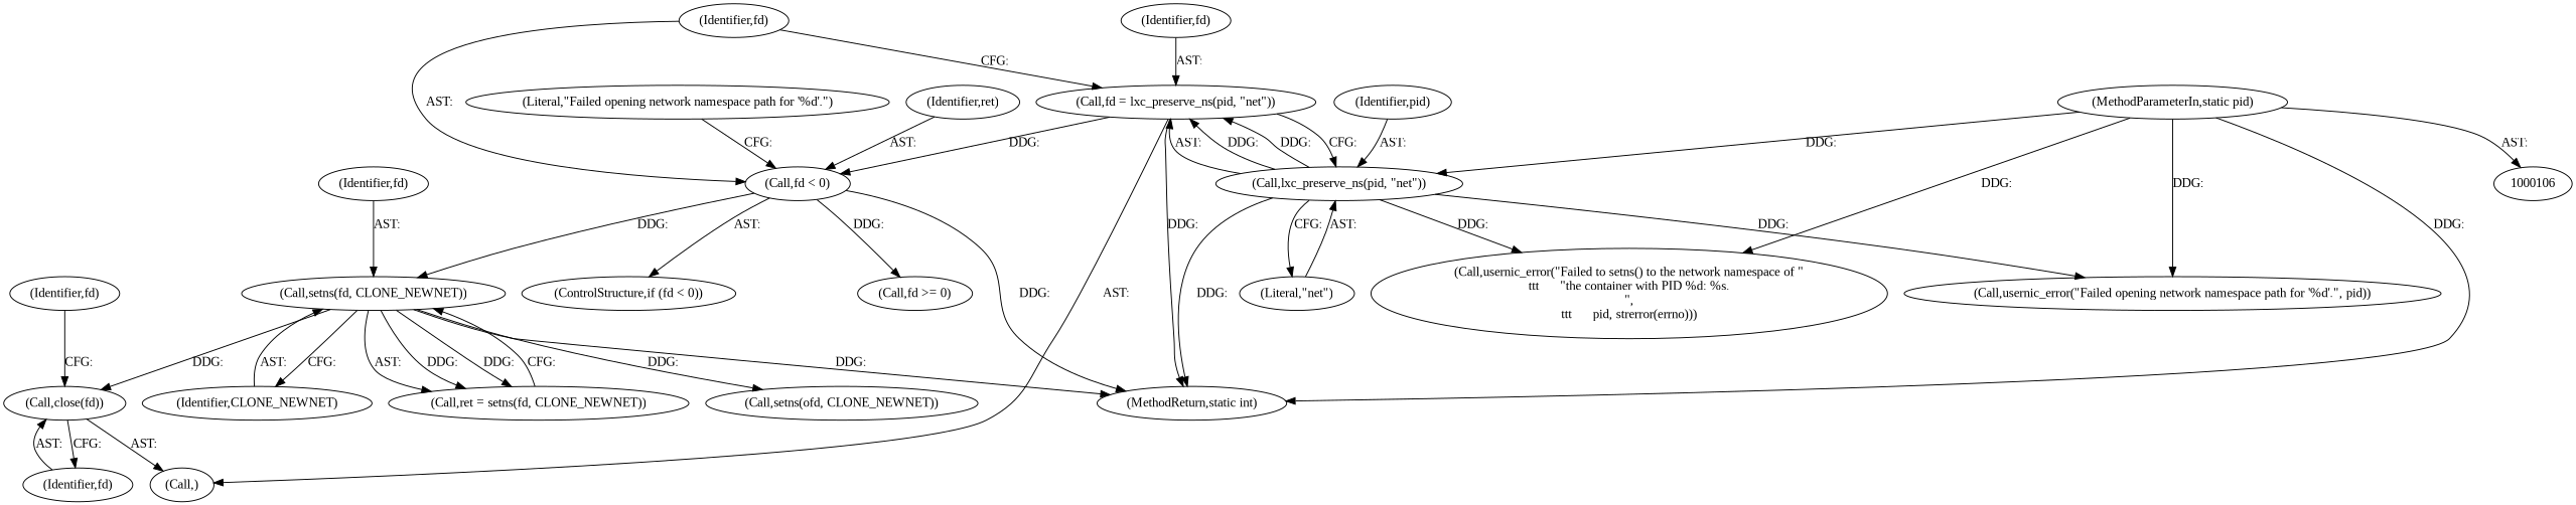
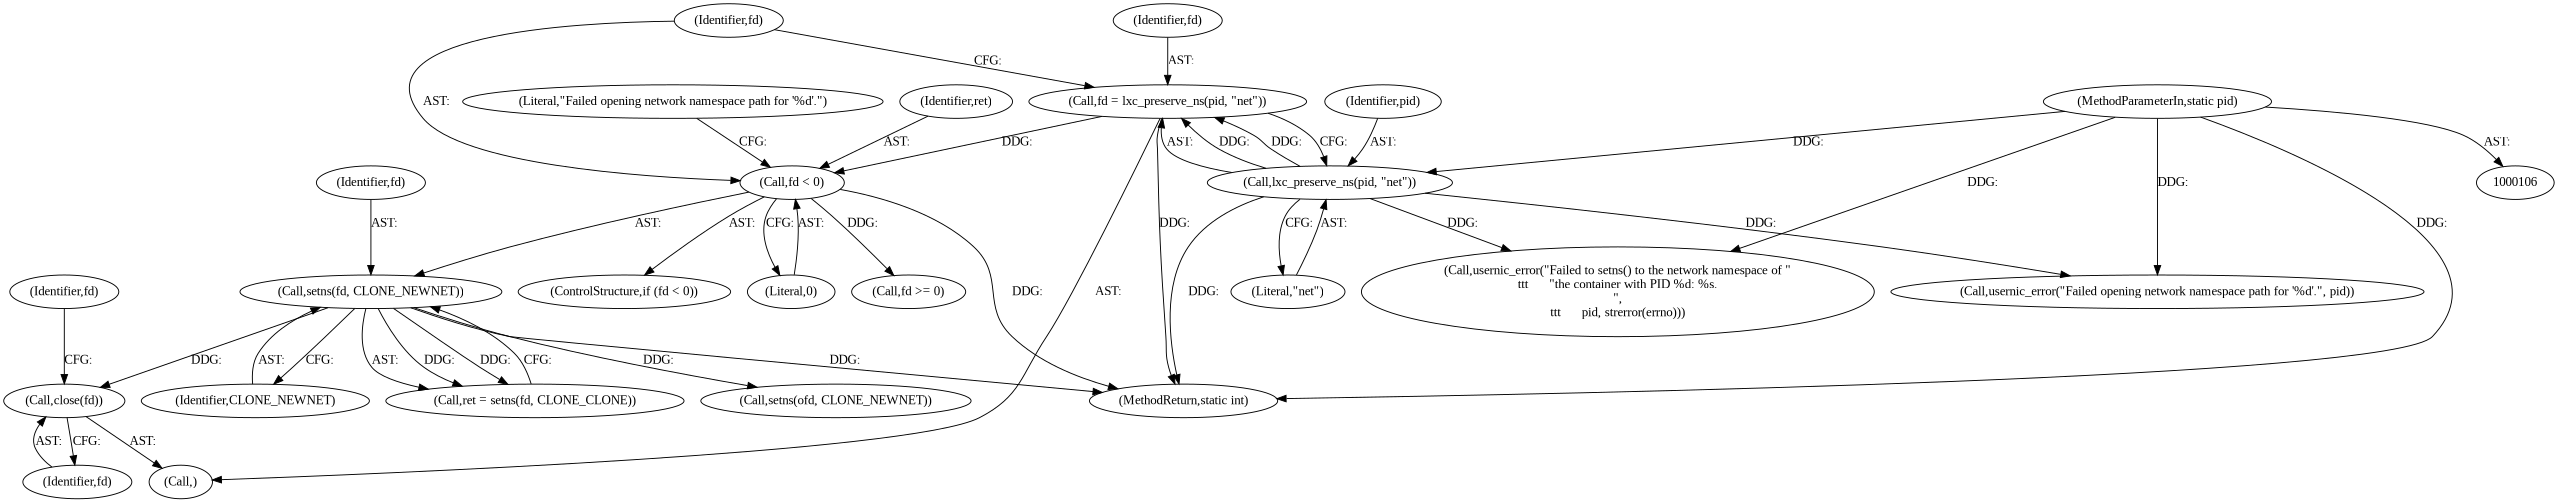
  digraph {
    fontname="Liberation Serif"
    node [fontname="Liberation Serif"]
    edge [fontname="Liberation Serif"]
    n1 [label="(Call,close(fd))"]
    n2 [label="(Call,)"]
    n3 [label="(Identifier,fd)"]
    n4 [label="(MethodReturn,static int)"]
    n5 [label="(Call,setns(fd, CLONE_NEWNET))"]
    n6 [label="(Call,setns(ofd, CLONE_NEWNET))"]
-   n7 [label="(Call,ret = setns(fd, CLONE_NEWNET))"]
+   n7 [label="(Call,ret = setns(fd, CLONE_CLONE))"]
    n8 [label="(Identifier,CLONE_NEWNET)"]
    n9 [label="(Call,fd < 0)"]
    n10 [label="(ControlStructure,if (fd < 0))"]
+   n11 [label="(Literal,0)"]
    n12 [label="(Call,fd >= 0)"]
    n13 [label="(Call,fd = lxc_preserve_ns(pid, \"net\"))"]
    n14 [label="(Call,lxc_preserve_ns(pid, \"net\"))"]
    n15 [label="(Literal,\"net\")"]
    n16 [label="(Call,usernic_error(\"Failed opening network namespace path for '%d'.\", pid))"]
    n17 [label="(Call,usernic_error(\"Failed to setns() to the network namespace of \"\n\t\t\t      \"the container with PID %d: %s.\n\",\n\t\t\t      pid, strerror(errno)))"]
    n18 [label="(MethodParameterIn,static pid)"]
    1000106
    n20 [label="(Identifier,ret)"]
    n21 [label="(Identifier,fd)"]
    n22 [label="(Identifier,fd)"]
    n23 [label="(Identifier,fd)"]
    n24 [label="(Identifier,pid)"]
    n25 [label="(Literal,\"Failed opening network namespace path for '%d'.\")"]
    n26 [label="(Identifier,fd)"]
    n1 -> n2 [label="AST: "]
    n1 -> n3 [label="CFG: "]
    n3 -> n1 [label="AST: "]
    n5 -> n1 [label="DDG: "]
    n5 -> n4 [label="DDG: "]
    n5 -> n6 [label="DDG: "]
    n5 -> n7 [label="AST: "]
    n5 -> n7 [label="DDG: "]
    n5 -> n7 [label="DDG: "]
    n5 -> n8 [label="CFG: "]
    n7 -> n5 [label="CFG: "]
    n8 -> n5 [label="AST: "]
    n9 -> n4 [label="DDG: "]
-   n9 -> n5 [label="DDG: "]
+   n9 -> n5 [label="AST: "]
    n9 -> n10 [label="AST: "]
+   n9 -> n11 [label="CFG: "]
    n9 -> n12 [label="DDG: "]
+   n11 -> n9 [label="AST: "]
    n13 -> n2 [label="AST: "]
    n13 -> n4 [label="DDG: "]
    n13 -> n9 [label="DDG: "]
    n13 -> n14 [label="CFG: "]
    n14 -> n4 [label="DDG: "]
    n14 -> n13 [label="AST: "]
    n14 -> n13 [label="DDG: "]
    n14 -> n13 [label="DDG: "]
    n14 -> n15 [label="CFG: "]
    n14 -> n16 [label="DDG: "]
    n14 -> n17 [label="DDG: "]
    n15 -> n14 [label="AST: "]
    n18 -> n4 [label="DDG: "]
    n18 -> n14 [label="DDG: "]
    n18 -> n16 [label="DDG: "]
    n18 -> n17 [label="DDG: "]
    n18 -> 1000106 [label="AST: "]
    n20 -> n9 [label="AST: "]
    n21 -> n9 [label="AST: "]
    n21 -> n13 [label="CFG: "]
    n22 -> n5 [label="AST: "]
    n23 -> n13 [label="AST: "]
    n24 -> n14 [label="AST: "]
    n25 -> n9 [label="CFG: "]
    n26 -> n1 [label="CFG: "]
  }
